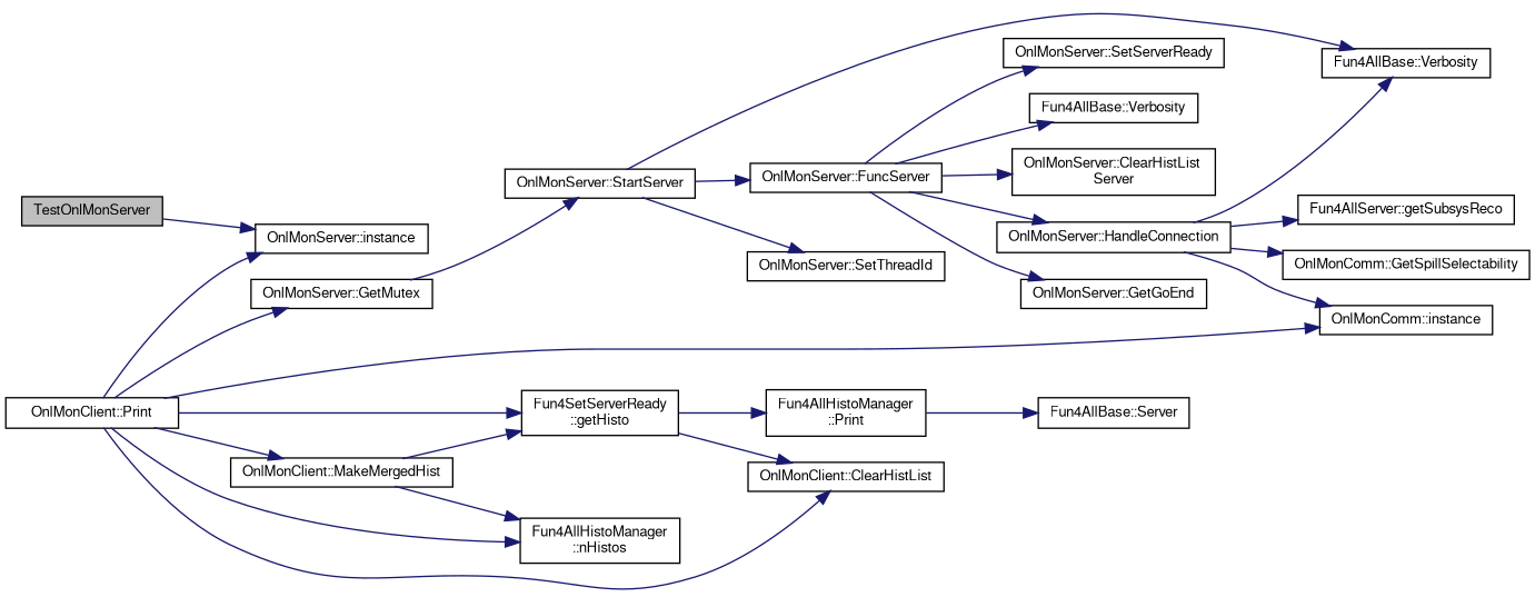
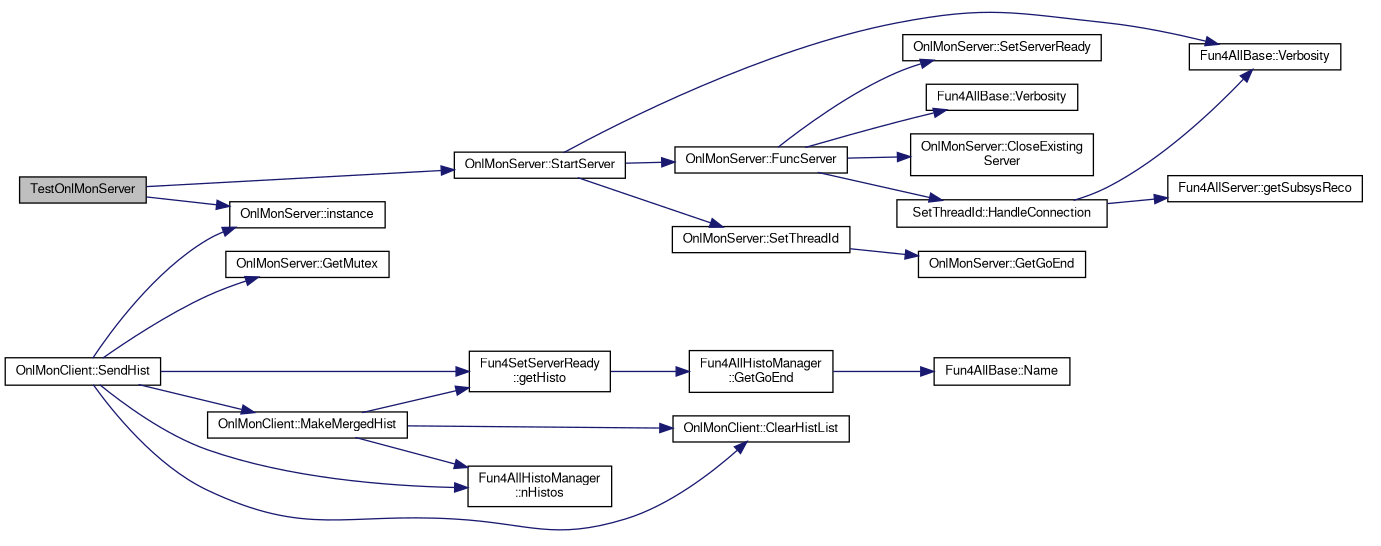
  digraph {
    rankdir=LR
    node [color=black fontname=FreeSans fontsize=10 shape=record]
    edge [color=midnightblue fontname=FreeSans fontsize=10 labelfontname=FreeSans labelfontsize=10 style=solid]
    n1 [fillcolor=grey75 fontcolor=black height=0.2 label=TestOnlMonServer style=filled width=0.4]
    n2 [height=0.2 label="OnlMonServer::instance" width=0.4]
    n3 [height=0.2 label="OnlMonServer::StartServer" width=0.4]
    n4 [height=0.2 label="Fun4AllBase::Verbosity" width=0.4]
    n5 [height=0.2 label="OnlMonServer::FuncServer" width=0.4]
    n6 [height=0.2 label="OnlMonServer::SetThreadId" width=0.4]
    n7 [height=0.2 label="Fun4AllBase::Verbosity" width=0.4]
-   n8 [height=0.2 label="OnlMonServer::ClearHistList\lServer" width=0.4]
+   n8 [height=0.2 label="OnlMonServer::CloseExisting\lServer" width=0.4]
    n9 [height=0.2 label="OnlMonServer::SetServerReady" width=0.4]
-   n10 [height=0.2 label="OnlMonServer::HandleConnection" width=0.4]
+   n10 [height=0.2 label="SetThreadId::HandleConnection" width=0.4]
    n11 [height=0.2 label="OnlMonServer::GetGoEnd" width=0.4]
-   n12 [height=0.2 label="OnlMonComm::instance" width=0.4]
-   n13 [height=0.2 label="OnlMonComm::GetSpillSelectability" width=0.4]
    n14 [height=0.2 label="Fun4AllServer::getSubsysReco" width=0.4]
-   n15 [height=0.2 label="OnlMonClient::Print" width=0.4]
+   n15 [height=0.2 label="OnlMonClient::SendHist" width=0.4]
    n16 [height=0.2 label="OnlMonServer::GetMutex" width=0.4]
    n17 [height=0.2 label="OnlMonClient::MakeMergedHist" width=0.4]
    n18 [height=0.2 label="OnlMonClient::ClearHistList" width=0.4]
    n19 [height=0.2 label="Fun4AllHistoManager\l::nHistos" width=0.4]
    n20 [height=0.2 label="Fun4SetServerReady\l::getHisto" width=0.4]
-   n21 [height=0.2 label="Fun4AllHistoManager\l::Print" width=0.4]
-   n22 [height=0.2 label="Fun4AllBase::Server" width=0.4]
+   n21 [height=0.2 label="Fun4AllHistoManager\l::GetGoEnd" width=0.4]
+   n22 [height=0.2 label="Fun4AllBase::Name" width=0.4]
    n1 -> n2
-   n16 -> n3
+   n1 -> n3
    n3 -> n4
    n3 -> n5
    n3 -> n6
    n5 -> n7
    n5 -> n8
    n5 -> n9
    n5 -> n10
-   n5 -> n11
+   n6 -> n11
    n10 -> n4
-   n10 -> n12
-   n10 -> n13
    n10 -> n14
    n15 -> n2
-   n15 -> n12
    n15 -> n16
    n15 -> n17
    n15 -> n18
    n15 -> n19
    n15 -> n20
-   n20 -> n18
+   n17 -> n18
    n17 -> n19
    n17 -> n20
    n20 -> n21
    n21 -> n22
  }
